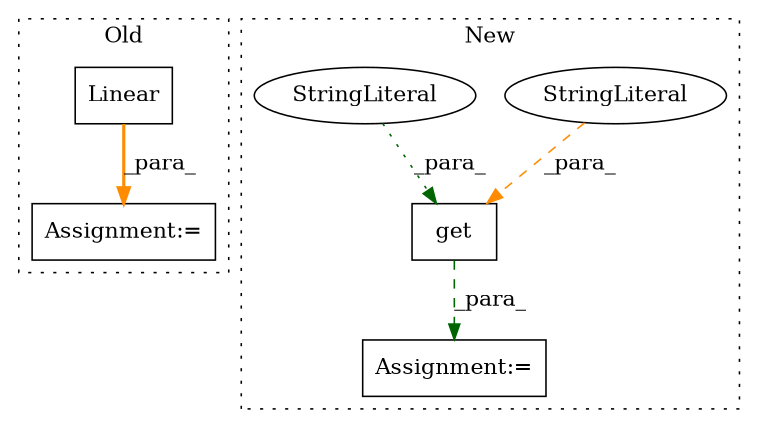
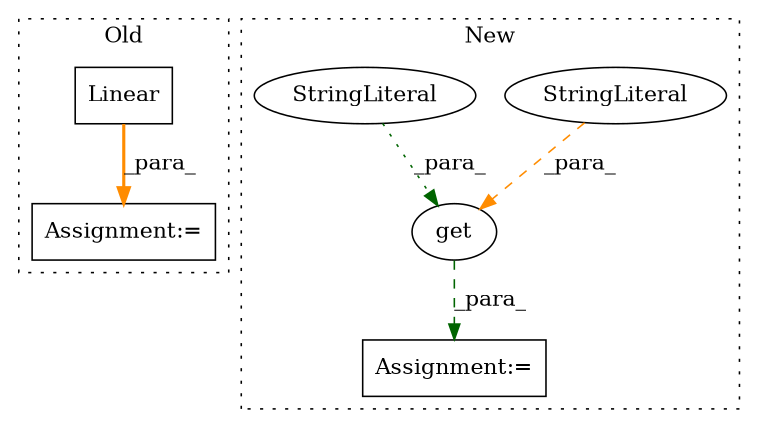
  digraph {
    node [a=32 l=1 shape=box]
    edge [color=darkorange style=dashed]
    n1 [l="7,1" label=Linear s="11559,11593"]
    n2 [a=7 label="Assignment:=" s=11549]
-   n3 [l="4,1" label=get s="13679,13702"]
+   n3 [l="4,1" label=get s="13679,13702" shape=ellipse]
    n4 [a=45 l=11 label=StringLiteral s=13683 shape=ellipse]
    n5 [a=7 label="Assignment:=" s=13671]
    n6 [a=45 l=7 label=StringLiteral s=13695 shape=ellipse]
    subgraph cluster_1 {
      label=Old
      style=dotted
      n1
      n2
    }
    subgraph cluster_2 {
      label=New
      style=dotted
      n3
      n4
      n5
      n6
    }
    n1 -> n2 [label=_para_ style=bold]
    n3 -> n5 [label=_para_ color=darkgreen]
    n4 -> n3 [label=_para_]
    n6 -> n3 [label=_para_ color=darkgreen style=dotted]
  }
